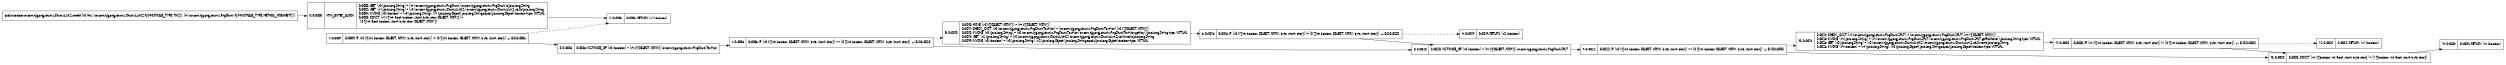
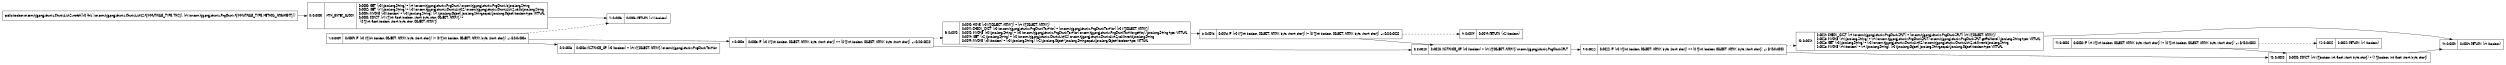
  digraph {
    fontname="Patrick Hand"
    rankdir=LR
    node [fontname="Patrick Hand" shape=record]
    edge [fontname="Patrick Hand"]
    n1 [label="{0\:\ 0x0000|MTH_ENTER_BLOCK\l|0x0000: IGET  (r0 I:java.lang.String) = (r4 I:ar.com.hjg.pngj.chunks.PngChunk) ar.com.hjg.pngj.chunks.PngChunk.id java.lang.String \l0x0002: IGET  (r1 I:java.lang.String) = (r3 I:ar.com.hjg.pngj.chunks.ChunksList$2) ar.com.hjg.pngj.chunks.ChunksList.2.val$id java.lang.String \l0x0004: INVOKE  (r0 I:boolean) = (r0 I:java.lang.String), (r1 I:java.lang.Object) java.lang.String.equals(java.lang.Object):boolean type: VIRTUAL \l0x0008: CONST  (r1 I:?[int, float, boolean, short, byte, char, OBJECT, ARRAY]) = \l  (0 ?[int, float, boolean, short, byte, char, OBJECT, ARRAY])\l \l}"]
    n2 [label="{2\:\ 0x000b|0x000b: RETURN  (r1 I:boolean) \l}"]
    n3 [label="{1\:\ 0x0009|0x0009: IF  (r0 I:?[int, boolean, OBJECT, ARRAY, byte, short, char]) != (0 ?[int, boolean, OBJECT, ARRAY, byte, short, char])  \-\> B:3:0x000c \l}"]
    n4 [label="{3\:\ 0x000c|0x000c: INSTANCE_OF  (r0 I:boolean) = (r4 I:?[OBJECT, ARRAY]) ar.com.hjg.pngj.chunks.PngChunkTextVar \l}"]
    n5 [label="{4\:\ 0x000e|0x000e: IF  (r0 I:?[int, boolean, OBJECT, ARRAY, byte, short, char]) == (0 ?[int, boolean, OBJECT, ARRAY, byte, short, char])  \-\> B:8:0x0020 \l}"]
    n6 [label="{5\:\ 0x0010|0x0010: MOVE  (r0 I:?[OBJECT, ARRAY]) = (r4 I:?[OBJECT, ARRAY]) \l0x0011: CHECK_CAST  (r0 I:ar.com.hjg.pngj.chunks.PngChunkTextVar) = (ar.com.hjg.pngj.chunks.PngChunkTextVar) (r0 I:?[OBJECT, ARRAY]) \l0x0013: INVOKE  (r0 I:java.lang.String) = (r0 I:ar.com.hjg.pngj.chunks.PngChunkTextVar) ar.com.hjg.pngj.chunks.PngChunkTextVar.getKey():java.lang.String type: VIRTUAL \l0x0017: IGET  (r2 I:java.lang.String) = (r3 I:ar.com.hjg.pngj.chunks.ChunksList$2) ar.com.hjg.pngj.chunks.ChunksList.2.val$innerid java.lang.String \l0x0019: INVOKE  (r0 I:boolean) = (r0 I:java.lang.String), (r2 I:java.lang.Object) java.lang.String.equals(java.lang.Object):boolean type: VIRTUAL \l}"]
    n7 [label="{8\:\ 0x0020|0x0020: INSTANCE_OF  (r0 I:boolean) = (r4 I:?[OBJECT, ARRAY]) ar.com.hjg.pngj.chunks.PngChunkSPLT \l}"]
    n8 [label="{6\:\ 0x001d|0x001d: IF  (r0 I:?[int, boolean, OBJECT, ARRAY, byte, short, char]) != (0 ?[int, boolean, OBJECT, ARRAY, byte, short, char])  \-\> B:8:0x0020 \l}"]
    n9 [label="{9\:\ 0x0022|0x0022: IF  (r0 I:?[int, boolean, OBJECT, ARRAY, byte, short, char]) == (0 ?[int, boolean, OBJECT, ARRAY, byte, short, char])  \-\> B:13:0x0033 \l}"]
    n10 [label="{7\:\ 0x001f|0x001f: RETURN  (r2 I:boolean) \l}"]
    n11 [label="{10\:\ 0x0024|0x0024: CHECK_CAST  (r4 I:ar.com.hjg.pngj.chunks.PngChunkSPLT) = (ar.com.hjg.pngj.chunks.PngChunkSPLT) (r4 I:?[OBJECT, ARRAY]) \l0x0026: INVOKE  (r4 I:java.lang.String) = (r4 I:ar.com.hjg.pngj.chunks.PngChunkSPLT) ar.com.hjg.pngj.chunks.PngChunkSPLT.getPalName():java.lang.String type: VIRTUAL \l0x002a: IGET  (r0 I:java.lang.String) = (r3 I:ar.com.hjg.pngj.chunks.ChunksList$2) ar.com.hjg.pngj.chunks.ChunksList.2.val$innerid java.lang.String \l0x002c: INVOKE  (r4 I:boolean) = (r4 I:java.lang.String), (r0 I:java.lang.Object) java.lang.String.equals(java.lang.Object):boolean type: VIRTUAL \l}"]
    n12 [label="{13\:\ 0x0033|0x0033: CONST  (r4 I:?[boolean, int, float, short, byte, char]) = (1 ?[boolean, int, float, short, byte, char]) \l}"]
    n13 [label="{11\:\ 0x0030|0x0030: IF  (r4 I:?[int, boolean, OBJECT, ARRAY, byte, short, char]) != (0 ?[int, boolean, OBJECT, ARRAY, byte, short, char])  \-\> B:13:0x0033 \l}"]
    n14 [label="{14\:\ 0x0034|0x0034: RETURN  (r4 I:boolean) \l}"]
    n15 [label="{12\:\ 0x0032|0x0032: RETURN  (r1 I:boolean) \l}"]
    n16 [label="{public boolean ar.com.hjg.pngj.chunks.ChunksList.2.match((r3 'this' I:ar.com.hjg.pngj.chunks.ChunksList$2 A[IMMUTABLE_TYPE, THIS]), (r4 I:ar.com.hjg.pngj.chunks.PngChunk A[IMMUTABLE_TYPE, METHOD_ARGUMENT])) }"]
    n1 -> n2
    n3 -> n2 [style=dashed]
    n3 -> n4
-   n4 -> n5
+   n3 -> n5
    n5 -> n6 [style=dashed]
    n5 -> n7
-   n6 -> n8 [style=dashed]
+   n6 -> n8
    n7 -> n9
    n8 -> n7
    n8 -> n10 [style=dashed]
    n9 -> n11 [style=dashed]
    n9 -> n12
-   n11 -> n13
+   n11 -> n14
    n12 -> n14
    n13 -> n12
    n13 -> n15 [style=dashed]
    n16 -> n1
  }
